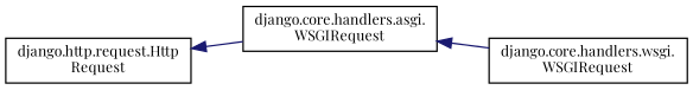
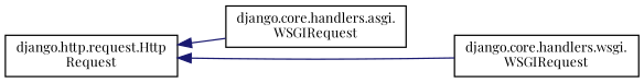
  digraph {
    fontname="Playfair Display"
    rankdir=LR
    node [color=black fillcolor=white fontname="Playfair Display" fontsize=10 shape=record style=filled]
    edge [color=midnightblue dir=back fontname="Playfair Display" fontsize=10 labelfontname=Helvetica labelfontsize=10 style=solid]
    n1 [height=0.2 label="django.http.request.Http\lRequest" width=0.4]
    n2 [height=0.2 label="django.core.handlers.asgi.\lWSGIRequest" width=0.4]
    n3 [height=0.2 label="django.core.handlers.wsgi.\lWSGIRequest" width=0.4]
    n1 -> n2
-   n2 -> n3
+   n1 -> n3
  }
